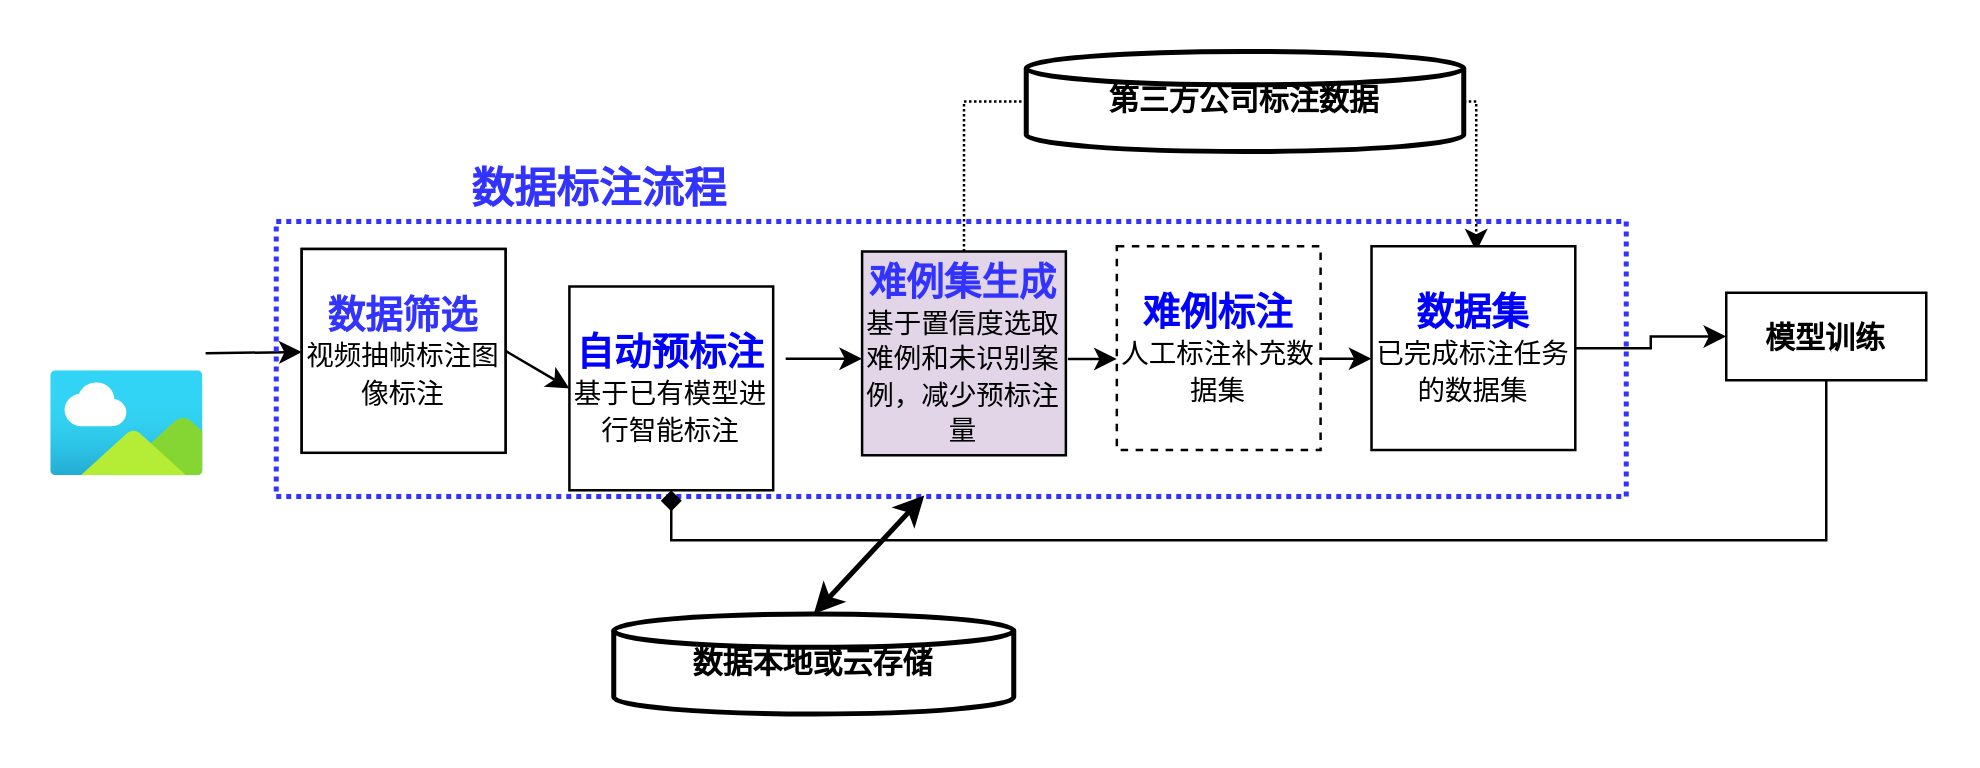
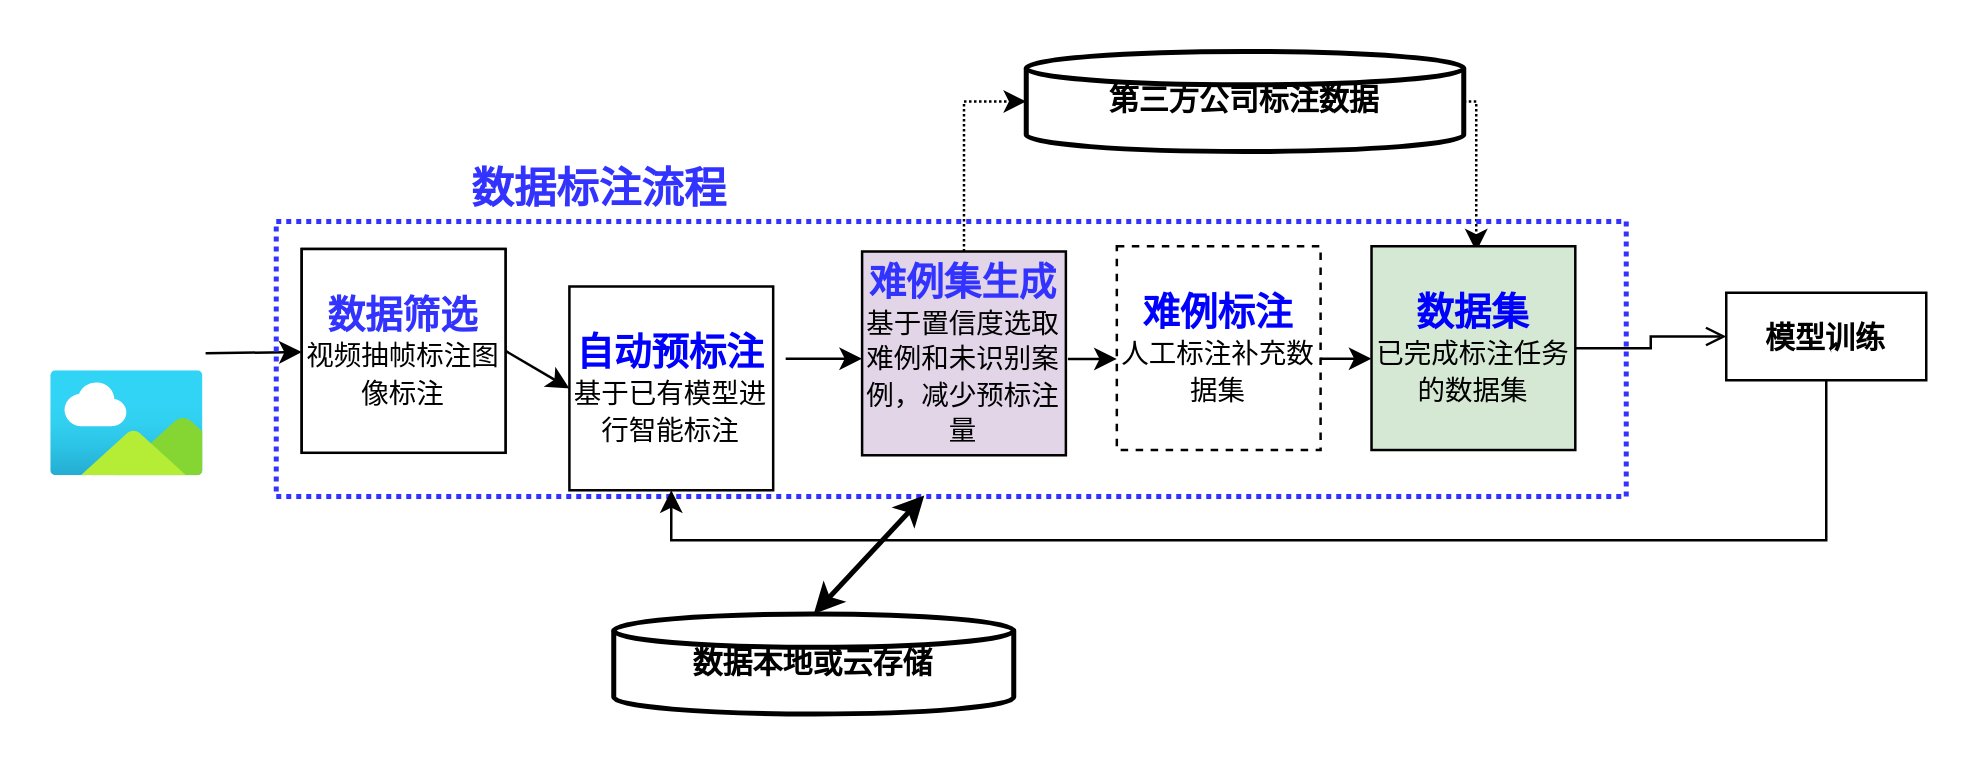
  <mxCell id="0" />
  <mxCell id="1" parent="0" />
  <mxCell id="2" value="&lt;b&gt;数据本地或云存储&lt;/b&gt;" style="strokeWidth=2;html=1;shape=mxgraph.flowchart.database;whiteSpace=wrap;" vertex="1" parent="1"><mxGeometry x="245" y="245" width="160" height="40" as="geometry" /></mxCell>
  <mxCell id="3" style="edgeStyle=orthogonalEdgeStyle;rounded=0;orthogonalLoop=1;jettySize=auto;html=1;fontFamily=Times New Roman;fontSize=11;fontColor=#000000;dashed=1;dashPattern=1 1;" edge="1" parent="1" source="4"><mxGeometry relative="1" as="geometry"><mxPoint x="590" y="100" as="targetPoint" /><Array as="points"><mxPoint x="590" y="40" /></Array></mxGeometry></mxCell>
  <mxCell id="4" value="&lt;b&gt;第三方公司标注数据&lt;/b&gt;" style="strokeWidth=2;html=1;shape=mxgraph.flowchart.database;whiteSpace=wrap;" vertex="1" parent="1"><mxGeometry x="410" y="20" width="175" height="40" as="geometry" /></mxCell>
  <mxCell id="5" value="" style="group" vertex="1" connectable="0" parent="1"><mxGeometry x="20" y="88" width="61.09" height="102" as="geometry" /></mxCell>
  <mxCell id="6" value="" style="aspect=fixed;html=1;points=[];align=center;image;fontSize=12;image=img/lib/azure2/general/Image.svg;" vertex="1" parent="5"><mxGeometry y="60" width="61.09" height="42" as="geometry" /></mxCell>
  <mxCell id="7" value="" style="shape=image;html=1;verticalAlign=top;verticalLabelPosition=bottom;labelBackgroundColor=#ffffff;imageAspect=0;aspect=fixed;image=https://cdn4.iconfinder.com/data/icons/48-bubbles/48/23.Videos-128.png" vertex="1" parent="5"><mxGeometry x="0.54" width="60" height="60" as="geometry" /></mxCell>
  <mxCell id="8" value="" style="endArrow=classic;html=1;rounded=0;fontFamily=Times New Roman;fontSize=11;fontColor=#000000;exitX=1.02;exitY=0.878;exitDx=0;exitDy=0;exitPerimeter=0;" edge="1" parent="1" source="7" target="11"><mxGeometry width="50" height="50" relative="1" as="geometry"><mxPoint x="91.09" y="130" as="sourcePoint" /><mxPoint x="141.09" y="80" as="targetPoint" /></mxGeometry></mxCell>
  <mxCell id="9" value="" style="group" vertex="1" connectable="0" parent="1"><mxGeometry x="110" y="88" width="540" height="121.41" as="geometry" /></mxCell>
  <mxCell id="10" value="" style="rounded=0;whiteSpace=wrap;html=1;fontFamily=Times New Roman;fontSize=11;fontColor=#000000;fillColor=none;dashed=1;dashPattern=1 1;strokeWidth=2;strokeColor=#3333FF;" vertex="1" parent="9"><mxGeometry width="540" height="110.0" as="geometry" /></mxCell>
  <mxCell id="11" value="&lt;font style=&quot;&quot; face=&quot;Times New Roman&quot;&gt;&lt;span style=&quot;color: rgb(51, 51, 255); font-weight: bold; font-size: 15px;&quot;&gt;数据筛选&lt;/span&gt;&lt;br&gt;&lt;font style=&quot;font-size: 11px;&quot;&gt;视频抽帧标注图像标注&lt;/font&gt;&lt;br&gt;&lt;/font&gt;" style="whiteSpace=wrap;html=1;aspect=fixed;" vertex="1" parent="9"><mxGeometry x="10.189" y="11" width="81.509" height="81.509" as="geometry" /></mxCell>
  <mxCell id="12" value="&lt;font style=&quot;font-weight: bold; font-size: 15px;&quot; color=&quot;#0000ff&quot;&gt;自动预标注&lt;/font&gt;&lt;font style=&quot;font-size: 11px;&quot;&gt;基于已有模型进行智能标注&lt;/font&gt;" style="whiteSpace=wrap;html=1;aspect=fixed;" vertex="1" parent="9"><mxGeometry x="117.264" y="26" width="81.509" height="81.509" as="geometry" /></mxCell>
  <mxCell id="13" value="&lt;font style=&quot;&quot; face=&quot;Times New Roman&quot;&gt;&lt;span style=&quot;color: rgb(51, 51, 255); font-weight: bold; font-size: 15px;&quot;&gt;难例集生成&lt;/span&gt;&lt;br&gt;&lt;span style=&quot;font-size: 11px;&quot;&gt;基于置信度选取难例和未识别案例，减少预标注量&lt;/span&gt;&lt;br&gt;&lt;/font&gt;" style="whiteSpace=wrap;html=1;aspect=fixed;fillColor=#e1d5e7;" vertex="1" parent="9"><mxGeometry x="234.34" y="12" width="81.509" height="81.509" as="geometry" /></mxCell>
  <mxCell id="14" value="&lt;font color=&quot;#0000ff&quot; style=&quot;font-size: 15px;&quot;&gt;&lt;b&gt;难例标注&lt;br&gt;&lt;/b&gt;&lt;/font&gt;&lt;span style=&quot;font-size: 11px;&quot;&gt;人工标注补充数据集&lt;/span&gt;" style="whiteSpace=wrap;html=1;aspect=fixed;dashed=1;" vertex="1" parent="9"><mxGeometry x="336.226" y="9.9" width="81.509" height="81.509" as="geometry" /></mxCell>
- <mxCell id="15" value="&lt;font color=&quot;#0000ff&quot; style=&quot;font-size: 15px;&quot;&gt;&lt;b&gt;数据集&lt;br&gt;&lt;/b&gt;&lt;/font&gt;&lt;span style=&quot;font-size: 11px;&quot;&gt;已完成标注任务的数据集&lt;/span&gt;" style="whiteSpace=wrap;html=1;aspect=fixed;" vertex="1" parent="9"><mxGeometry x="438.113" y="9.9" width="81.509" height="81.509" as="geometry" /></mxCell>
+ <mxCell id="15" value="&lt;font color=&quot;#0000ff&quot; style=&quot;font-size: 15px;&quot;&gt;&lt;b&gt;数据集&lt;br&gt;&lt;/b&gt;&lt;/font&gt;&lt;span style=&quot;font-size: 11px;&quot;&gt;已完成标注任务的数据集&lt;/span&gt;" style="whiteSpace=wrap;html=1;aspect=fixed;fillColor=#d5e8d4;" vertex="1" parent="9"><mxGeometry x="438.113" y="9.9" width="81.509" height="81.509" as="geometry" /></mxCell>
  <mxCell id="16" value="" style="endArrow=classic;html=1;rounded=0;fontFamily=Times New Roman;fontSize=11;fontColor=#000000;exitX=1;exitY=0.5;exitDx=0;exitDy=0;entryX=0;entryY=0.5;entryDx=0;entryDy=0;" edge="1" parent="9" source="11" target="12"><mxGeometry width="50" height="50" relative="1" as="geometry"><mxPoint x="91.698" y="66" as="sourcePoint" /><mxPoint x="142.642" y="11" as="targetPoint" /></mxGeometry></mxCell>
  <mxCell id="17" value="" style="endArrow=classic;html=1;rounded=0;fontFamily=Times New Roman;fontSize=11;fontColor=#000000;exitX=1;exitY=0.5;exitDx=0;exitDy=0;entryX=0;entryY=0.5;entryDx=0;entryDy=0;" edge="1" parent="9"><mxGeometry width="50" height="50" relative="1" as="geometry"><mxPoint x="203.774" y="54.868" as="sourcePoint" /><mxPoint x="234.34" y="54.868" as="targetPoint" /></mxGeometry></mxCell>
  <mxCell id="18" value="" style="endArrow=classic;html=1;rounded=0;fontFamily=Times New Roman;fontSize=11;fontColor=#000000;exitX=1.01;exitY=0.528;exitDx=0;exitDy=0;exitPerimeter=0;" edge="1" parent="9" source="13"><mxGeometry width="50" height="50" relative="1" as="geometry"><mxPoint x="315.849" y="53.713" as="sourcePoint" /><mxPoint x="336.226" y="55.0" as="targetPoint" /></mxGeometry></mxCell>
  <mxCell id="19" value="&lt;font style=&quot;&quot; face=&quot;Times New Roman&quot;&gt;&lt;span style=&quot;color: rgb(51, 51, 255); font-weight: bold; font-size: 15px;&quot;&gt;数据筛选&lt;/span&gt;&lt;br&gt;&lt;font style=&quot;font-size: 11px;&quot;&gt;视频抽帧标注图像标注&lt;/font&gt;&lt;br&gt;&lt;/font&gt;" style="whiteSpace=wrap;html=1;aspect=fixed;" vertex="1" parent="9"><mxGeometry x="10.189" y="11" width="81.509" height="81.509" as="geometry" /></mxCell>
  <mxCell id="20" value="" style="endArrow=classic;html=1;rounded=0;fontFamily=Times New Roman;fontSize=11;fontColor=#000000;exitX=1;exitY=0.5;exitDx=0;exitDy=0;" edge="1" parent="9"><mxGeometry width="50" height="50" relative="1" as="geometry"><mxPoint x="417.736" y="54.868" as="sourcePoint" /><mxPoint x="438.113" y="54.868" as="targetPoint" /></mxGeometry></mxCell>
- <mxCell id="21" style="edgeStyle=orthogonalEdgeStyle;rounded=0;orthogonalLoop=1;jettySize=auto;html=1;exitX=0.5;exitY=0;exitDx=0;exitDy=0;entryX=0;entryY=0.5;entryDx=0;entryDy=0;entryPerimeter=0;fontFamily=Times New Roman;fontSize=11;fontColor=#000000;dashed=1;dashPattern=1 1;endArrow=none;" edge="1" parent="1" source="13" target="4"><mxGeometry relative="1" as="geometry" /></mxCell>
+ <mxCell id="21" style="edgeStyle=orthogonalEdgeStyle;rounded=0;orthogonalLoop=1;jettySize=auto;html=1;exitX=0.5;exitY=0;exitDx=0;exitDy=0;entryX=0;entryY=0.5;entryDx=0;entryDy=0;entryPerimeter=0;fontFamily=Times New Roman;fontSize=11;fontColor=#000000;dashed=1;dashPattern=1 1;" edge="1" parent="1" source="13" target="4"><mxGeometry relative="1" as="geometry" /></mxCell>
  <mxCell id="22" value="&lt;b&gt;&lt;font style=&quot;font-size: 17px;&quot;&gt;数据标注流程&lt;/font&gt;&lt;/b&gt;" style="text;html=1;strokeColor=none;fillColor=none;align=center;verticalAlign=middle;whiteSpace=wrap;rounded=0;dashed=1;dashPattern=1 1;fontFamily=Times New Roman;fontSize=11;fontColor=#3333FF;" vertex="1" parent="1"><mxGeometry x="180" y="70" width="119.24" height="11.41" as="geometry" /></mxCell>
  <mxCell id="23" value="" style="endArrow=classic;startArrow=classic;html=1;rounded=0;fontFamily=Times New Roman;fontSize=17;fontColor=#3333FF;entryX=0.48;entryY=0.996;entryDx=0;entryDy=0;entryPerimeter=0;exitX=0.5;exitY=0;exitDx=0;exitDy=0;exitPerimeter=0;strokeWidth=2;" edge="1" parent="1" source="2" target="10"><mxGeometry width="50" height="50" relative="1" as="geometry"><mxPoint x="360" y="260" as="sourcePoint" /><mxPoint x="410" y="210" as="targetPoint" /></mxGeometry></mxCell>
- <mxCell id="24" style="edgeStyle=orthogonalEdgeStyle;rounded=0;orthogonalLoop=1;jettySize=auto;html=1;exitX=0.5;exitY=1;exitDx=0;exitDy=0;entryX=0.5;entryY=1;entryDx=0;entryDy=0;fontFamily=Times New Roman;fontSize=12;fontColor=#000000;strokeWidth=1;endArrow=diamond;" edge="1" parent="1" source="25" target="12"><mxGeometry relative="1" as="geometry" /></mxCell>
+ <mxCell id="24" style="edgeStyle=orthogonalEdgeStyle;rounded=0;orthogonalLoop=1;jettySize=auto;html=1;exitX=0.5;exitY=1;exitDx=0;exitDy=0;entryX=0.5;entryY=1;entryDx=0;entryDy=0;fontFamily=Times New Roman;fontSize=12;fontColor=#000000;strokeWidth=1;" edge="1" parent="1" source="25" target="12"><mxGeometry relative="1" as="geometry" /></mxCell>
  <mxCell id="25" value="&lt;font color=&quot;#000000&quot; style=&quot;font-size: 12px;&quot;&gt;&lt;b&gt;模型训练&lt;/b&gt;&lt;/font&gt;" style="rounded=0;whiteSpace=wrap;html=1;fontFamily=Times New Roman;fontSize=17;fontColor=#3333FF;strokeColor=#000000;strokeWidth=1;fillColor=none;" vertex="1" parent="1"><mxGeometry x="690" y="116.5" width="80" height="35" as="geometry" /></mxCell>
- <mxCell id="26" style="edgeStyle=orthogonalEdgeStyle;rounded=0;orthogonalLoop=1;jettySize=auto;html=1;exitX=1;exitY=0.5;exitDx=0;exitDy=0;entryX=0;entryY=0.5;entryDx=0;entryDy=0;fontFamily=Times New Roman;fontSize=12;fontColor=#000000;strokeWidth=1;" edge="1" parent="1" source="15" target="25"><mxGeometry relative="1" as="geometry" /></mxCell>
+ <mxCell id="26" style="edgeStyle=orthogonalEdgeStyle;rounded=0;orthogonalLoop=1;jettySize=auto;html=1;exitX=1;exitY=0.5;exitDx=0;exitDy=0;entryX=0;entryY=0.5;entryDx=0;entryDy=0;fontFamily=Times New Roman;fontSize=12;fontColor=#000000;strokeWidth=1;endArrow=open;" edge="1" parent="1" source="15" target="25"><mxGeometry relative="1" as="geometry" /></mxCell>
